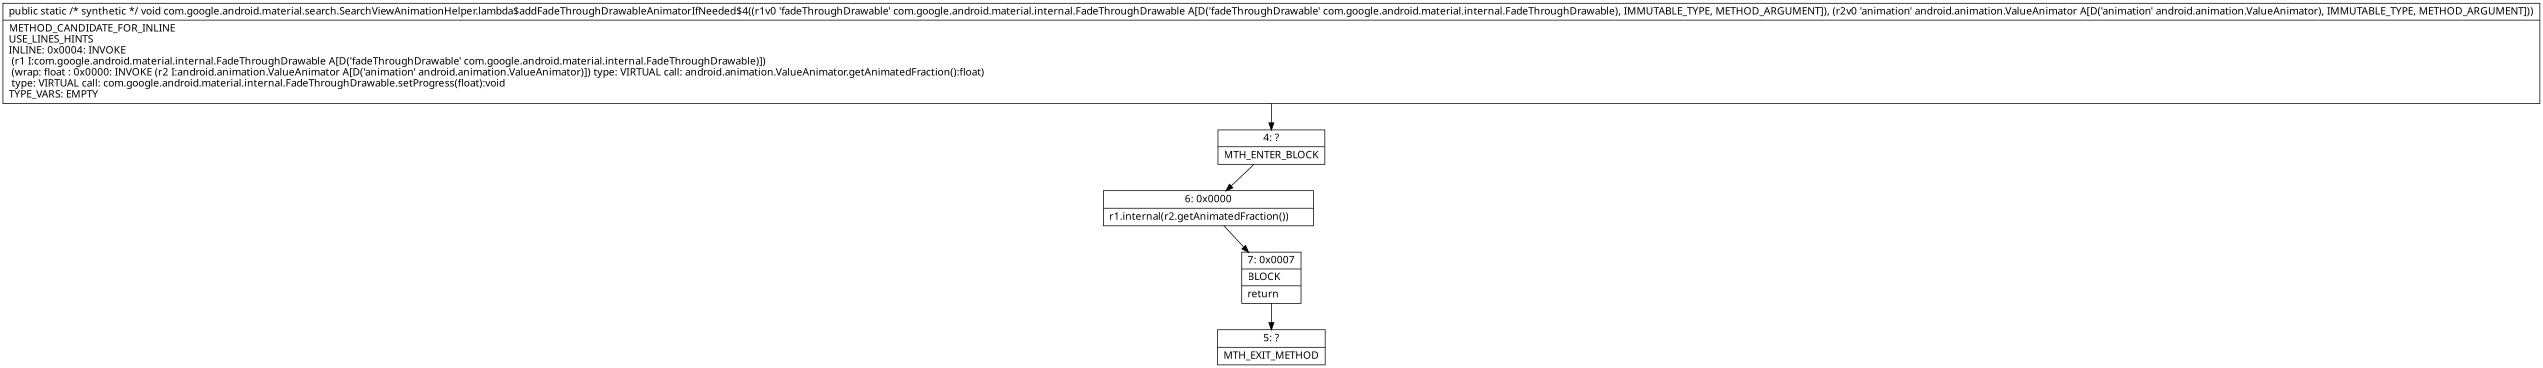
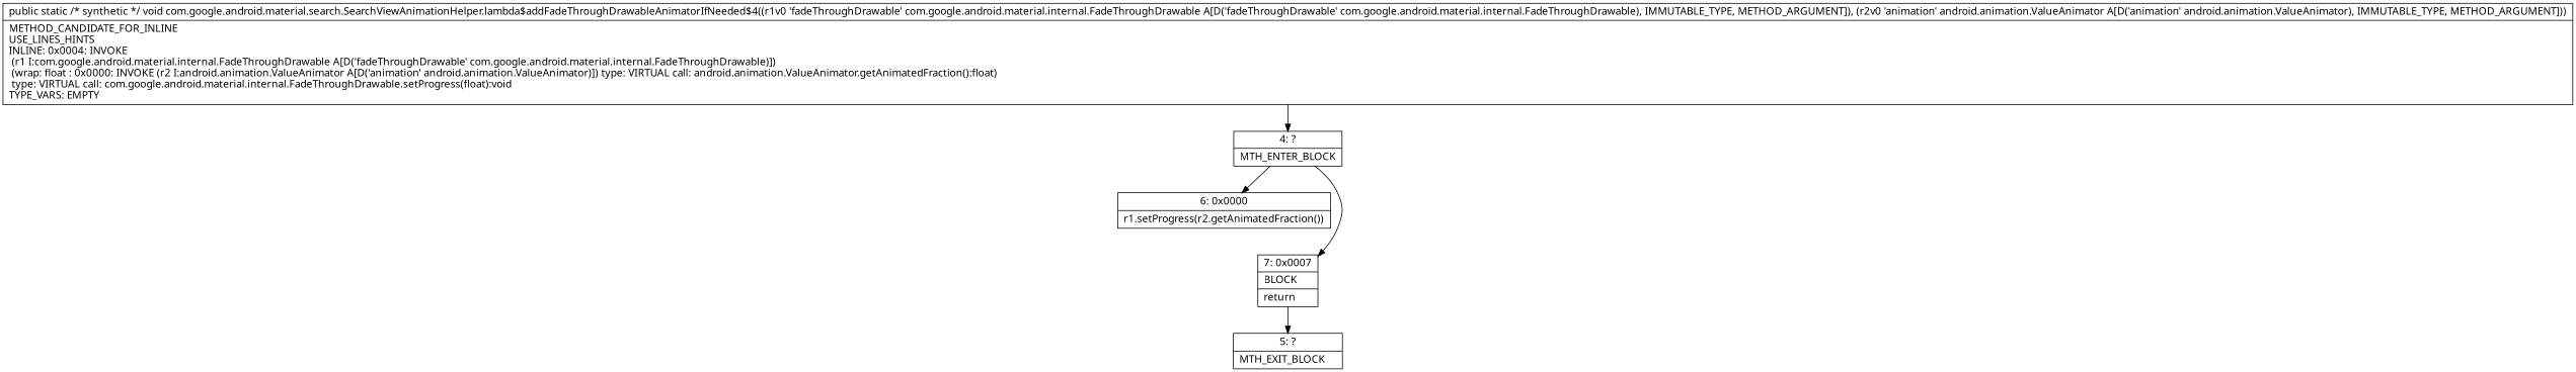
  digraph {
    fontname="Noto Sans"
    node [fontname="Noto Sans" shape=record]
    edge [fontname="Noto Sans"]
    n1 [label="{4\:\ ?|MTH_ENTER_BLOCK\l}"]
-   n2 [label="{6\:\ 0x0000|r1.internal(r2.getAnimatedFraction())\l}"]
+   n2 [label="{6\:\ 0x0000|r1.setProgress(r2.getAnimatedFraction())\l}"]
    n3 [label="{7\:\ 0x0007|BLOCK\l|return\l}"]
-   n4 [label="{5\:\ ?|MTH_EXIT_METHOD\l}"]
+   n4 [label="{5\:\ ?|MTH_EXIT_BLOCK\l}"]
    n5 [label="{public static \/* synthetic *\/ void com.google.android.material.search.SearchViewAnimationHelper.lambda$addFadeThroughDrawableAnimatorIfNeeded$4((r1v0 'fadeThroughDrawable' com.google.android.material.internal.FadeThroughDrawable A[D('fadeThroughDrawable' com.google.android.material.internal.FadeThroughDrawable), IMMUTABLE_TYPE, METHOD_ARGUMENT]), (r2v0 'animation' android.animation.ValueAnimator A[D('animation' android.animation.ValueAnimator), IMMUTABLE_TYPE, METHOD_ARGUMENT]))  | METHOD_CANDIDATE_FOR_INLINE\lUSE_LINES_HINTS\lINLINE: 0x0004: INVOKE  \l  (r1 I:com.google.android.material.internal.FadeThroughDrawable A[D('fadeThroughDrawable' com.google.android.material.internal.FadeThroughDrawable)])\l  (wrap: float : 0x0000: INVOKE  (r2 I:android.animation.ValueAnimator A[D('animation' android.animation.ValueAnimator)]) type: VIRTUAL call: android.animation.ValueAnimator.getAnimatedFraction():float)\l type: VIRTUAL call: com.google.android.material.internal.FadeThroughDrawable.setProgress(float):void\lTYPE_VARS: EMPTY\l}"]
    n1 -> n2
-   n2 -> n3
+   n1 -> n3
    n3 -> n4
    n5 -> n1
  }
